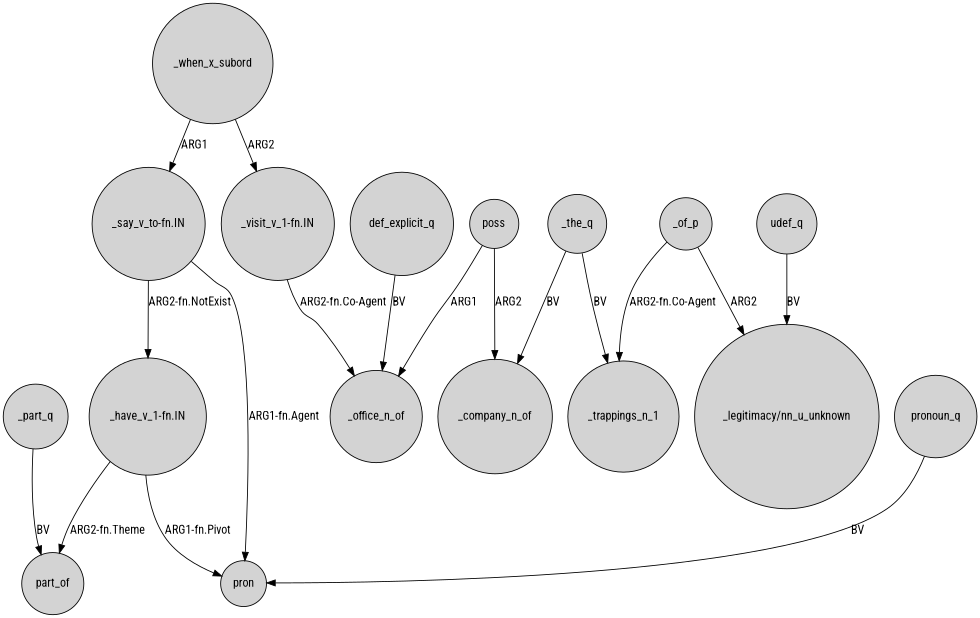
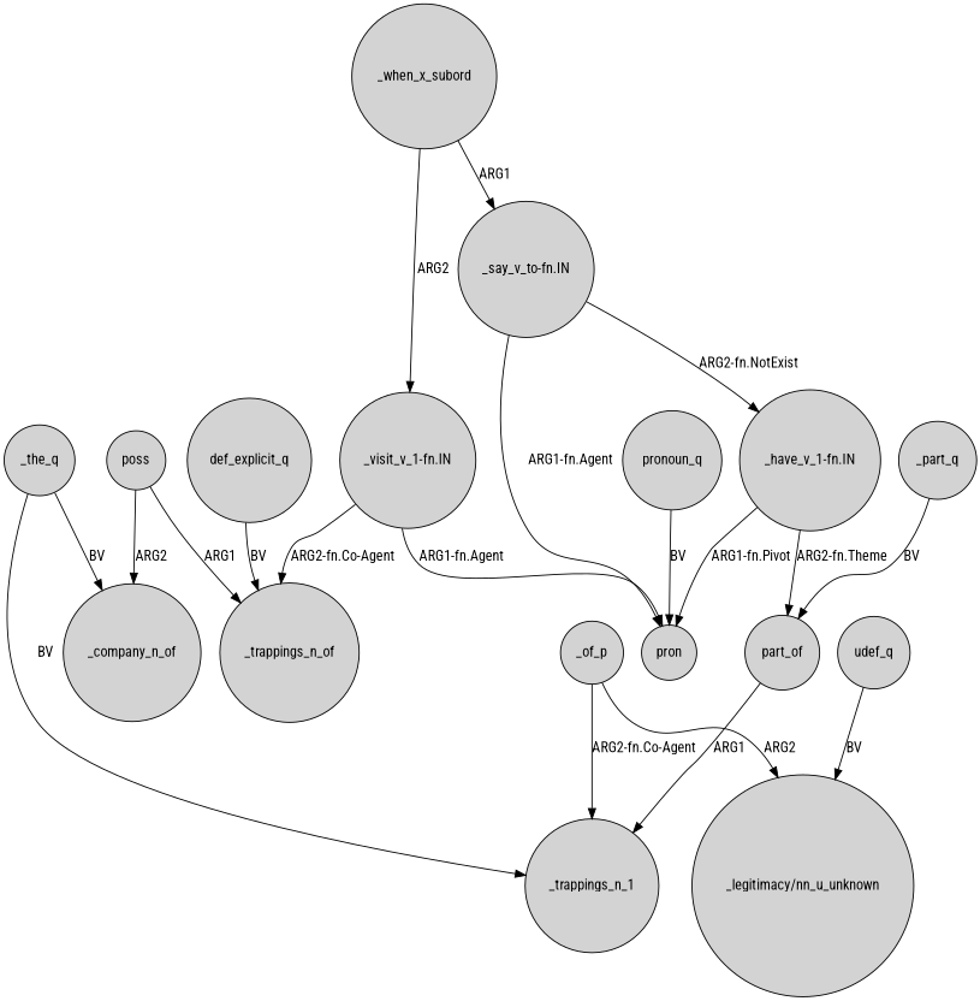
  digraph {
    fontname="Roboto Condensed"
    node [fontname="Roboto Condensed" shape=circle style=filled]
    edge [fontname="Roboto Condensed"]
    n1 [label=_part_q]
    part_of
    _trappings_n_1
    _when_x_subord
    "_say_v_to-fn.IN"
    "_visit_v_1-fn.IN"
    "_have_v_1-fn.IN"
    pron
-   _office_n_of
+   _office_n_of [label=_trappings_n_of]
    def_explicit_q
    _the_q
    _company_n_of
    pronoun_q
    udef_q
    "_legitimacy/nn_u_unknown"
    poss
    _of_p
    n1 -> part_of [label=BV]
+   part_of -> _trappings_n_1 [label=ARG1]
    _when_x_subord -> "_say_v_to-fn.IN" [label=ARG1]
    _when_x_subord -> "_visit_v_1-fn.IN" [label=ARG2]
    "_say_v_to-fn.IN" -> "_have_v_1-fn.IN" [label="ARG2-fn.NotExist"]
    "_say_v_to-fn.IN" -> pron [label="ARG1-fn.Agent"]
+   "_visit_v_1-fn.IN" -> pron [label="ARG1-fn.Agent"]
    "_visit_v_1-fn.IN" -> _office_n_of [label="ARG2-fn.Co-Agent"]
    "_have_v_1-fn.IN" -> part_of [label="ARG2-fn.Theme"]
    "_have_v_1-fn.IN" -> pron [label="ARG1-fn.Pivot"]
    def_explicit_q -> _office_n_of [label=BV]
    _the_q -> _trappings_n_1 [label=BV]
    _the_q -> _company_n_of [label=BV]
    pronoun_q -> pron [label=BV]
    udef_q -> "_legitimacy/nn_u_unknown" [label=BV]
    poss -> _office_n_of [label=ARG1]
    poss -> _company_n_of [label=ARG2]
    _of_p -> _trappings_n_1 [label="ARG2-fn.Co-Agent"]
    _of_p -> "_legitimacy/nn_u_unknown" [label=ARG2]
  }
